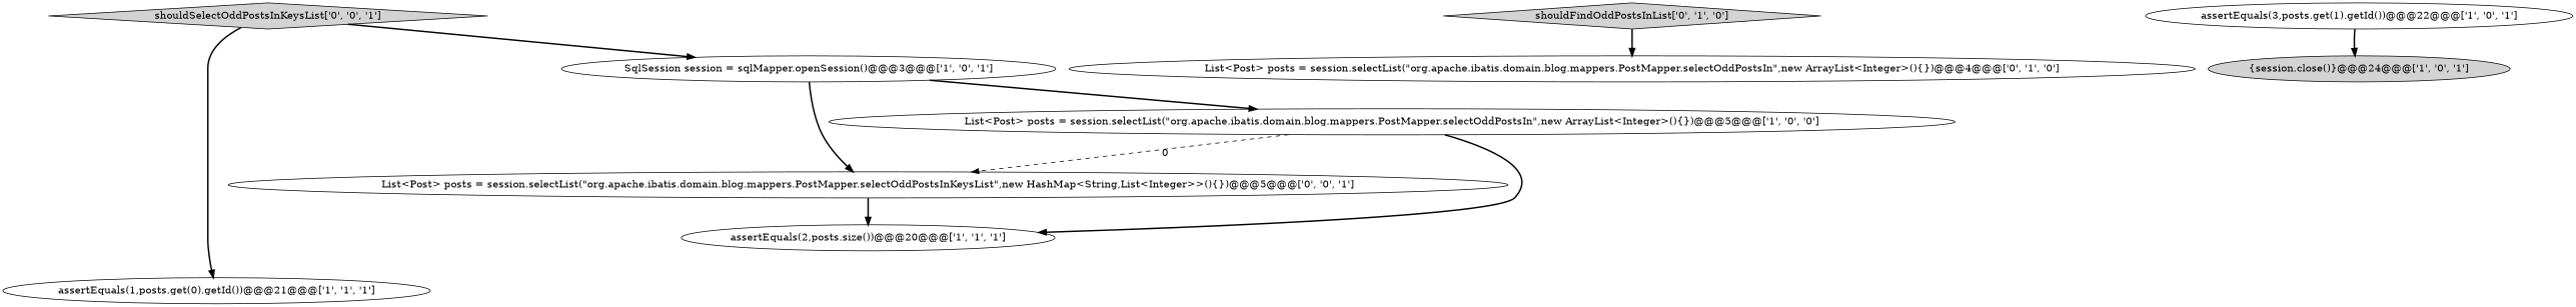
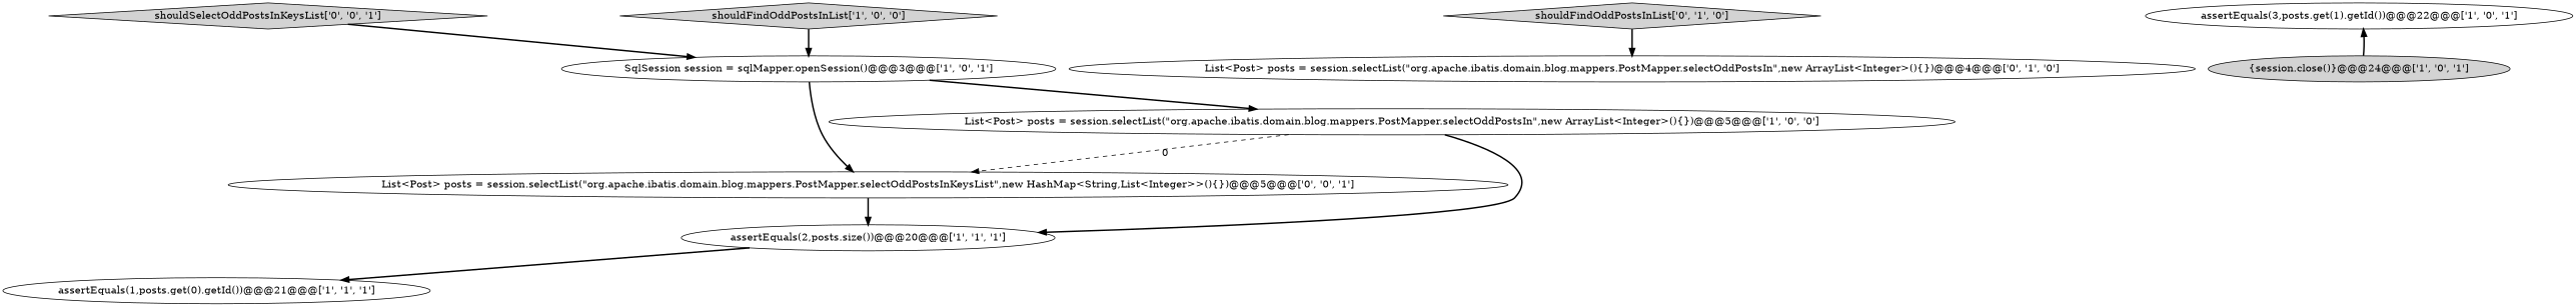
  digraph {
    node [fillcolor=white shape=ellipse style=filled]
    edge [style=bold]
    n1 [label="assertEquals(2,posts.size())@@@20@@@['1', '1', '1']"]
    n2 [label="assertEquals(1,posts.get(0).getId())@@@21@@@['1', '1', '1']"]
    n3 [fillcolor=lightgray label="shouldSelectOddPostsInKeysList['0', '0', '1']" shape=diamond]
    n4 [label="SqlSession session = sqlMapper.openSession()@@@3@@@['1', '0', '1']"]
    n5 [label="List<Post> posts = session.selectList(\"org.apache.ibatis.domain.blog.mappers.PostMapper.selectOddPostsInKeysList\",new HashMap<String,List<Integer>>(){})@@@5@@@['0', '0', '1']"]
    n6 [label="List<Post> posts = session.selectList(\"org.apache.ibatis.domain.blog.mappers.PostMapper.selectOddPostsIn\",new ArrayList<Integer>(){})@@@5@@@['1', '0', '0']"]
    n7 [label="List<Post> posts = session.selectList(\"org.apache.ibatis.domain.blog.mappers.PostMapper.selectOddPostsIn\",new ArrayList<Integer>(){})@@@4@@@['0', '1', '0']"]
+   n8 [fillcolor=lightgray label="shouldFindOddPostsInList['1', '0', '0']" shape=diamond]
    n9 [label="assertEquals(3,posts.get(1).getId())@@@22@@@['1', '0', '1']"]
    n10 [fillcolor=lightgray label="{session.close()}@@@24@@@['1', '0', '1']"]
    n11 [fillcolor=lightgray label="shouldFindOddPostsInList['0', '1', '0']" shape=diamond]
-   n3 -> n2
+   n1 -> n2
    n3 -> n4
    n4 -> n5
    n4 -> n6
    n5 -> n1
    n6 -> n1
    n6 -> n5 [label=0 style=dashed]
-   n9 -> n10
+   n8 -> n4
+   n10 -> n9
    n11 -> n7
  }
